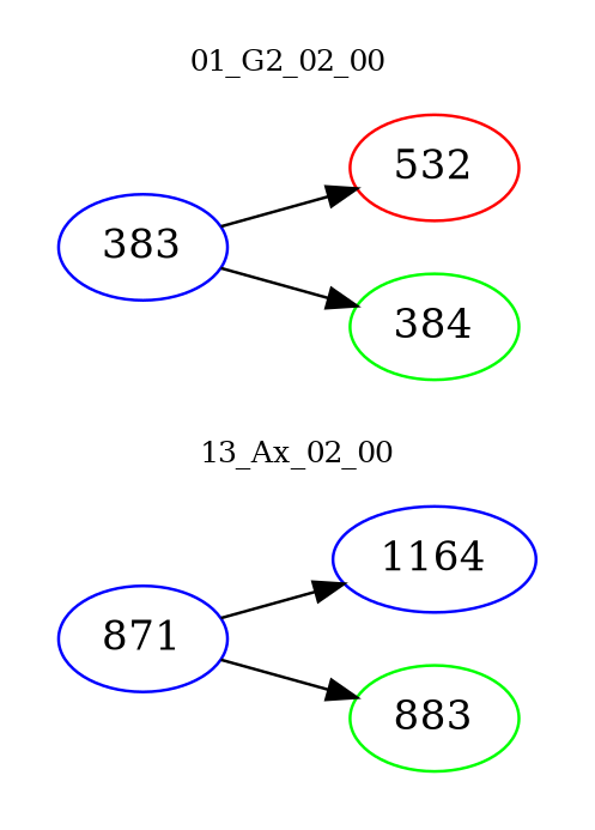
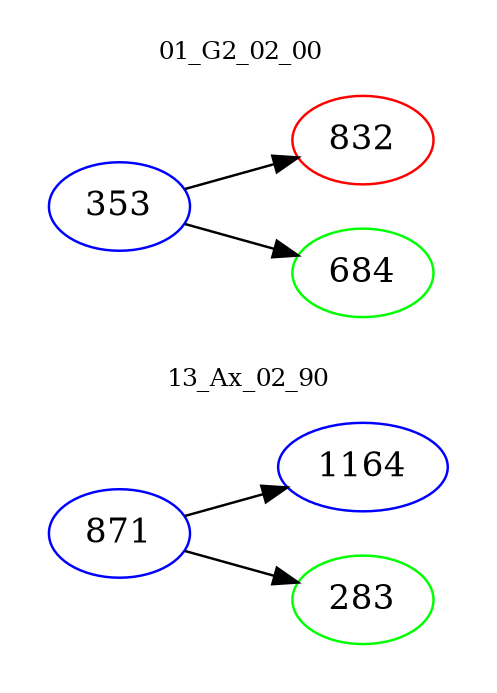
  digraph {
    rankdir=LR
    node [color=blue]
    edge [color=black]
    n1 [label=871]
-   n2 [color=green label=883]
+   n2 [color=green label=283]
    n3 [label=1164]
-   n4 [label=383]
-   n5 [color=green label=384]
-   n6 [color=red label=532]
+   n4 [label=353]
+   n5 [color=green label=684]
+   n6 [color=red label=832]
    subgraph cluster_1 {
      color=white
      fontsize=10
-     label="13_Ax_02_00"
+     label="13_Ax_02_90"
      n1
      n2
      n3
    }
    subgraph cluster_2 {
      color=white
      fontsize=10
      label="01_G2_02_00"
      n4
      n5
      n6
    }
    n1 -> n2
    n1 -> n3
    n4 -> n5
    n4 -> n6
  }
